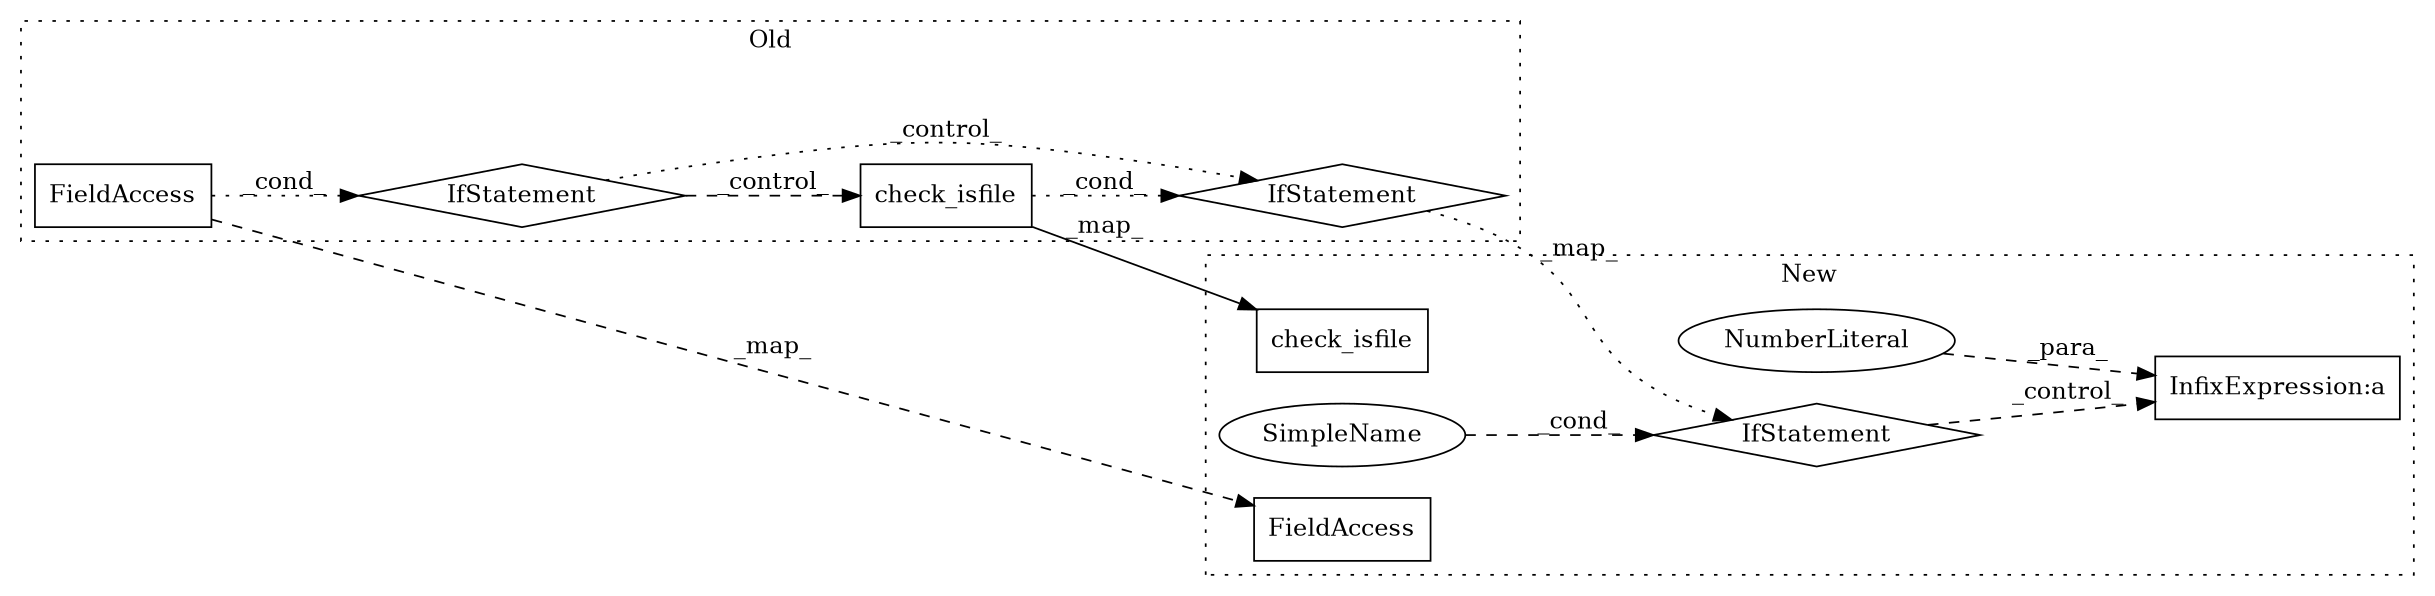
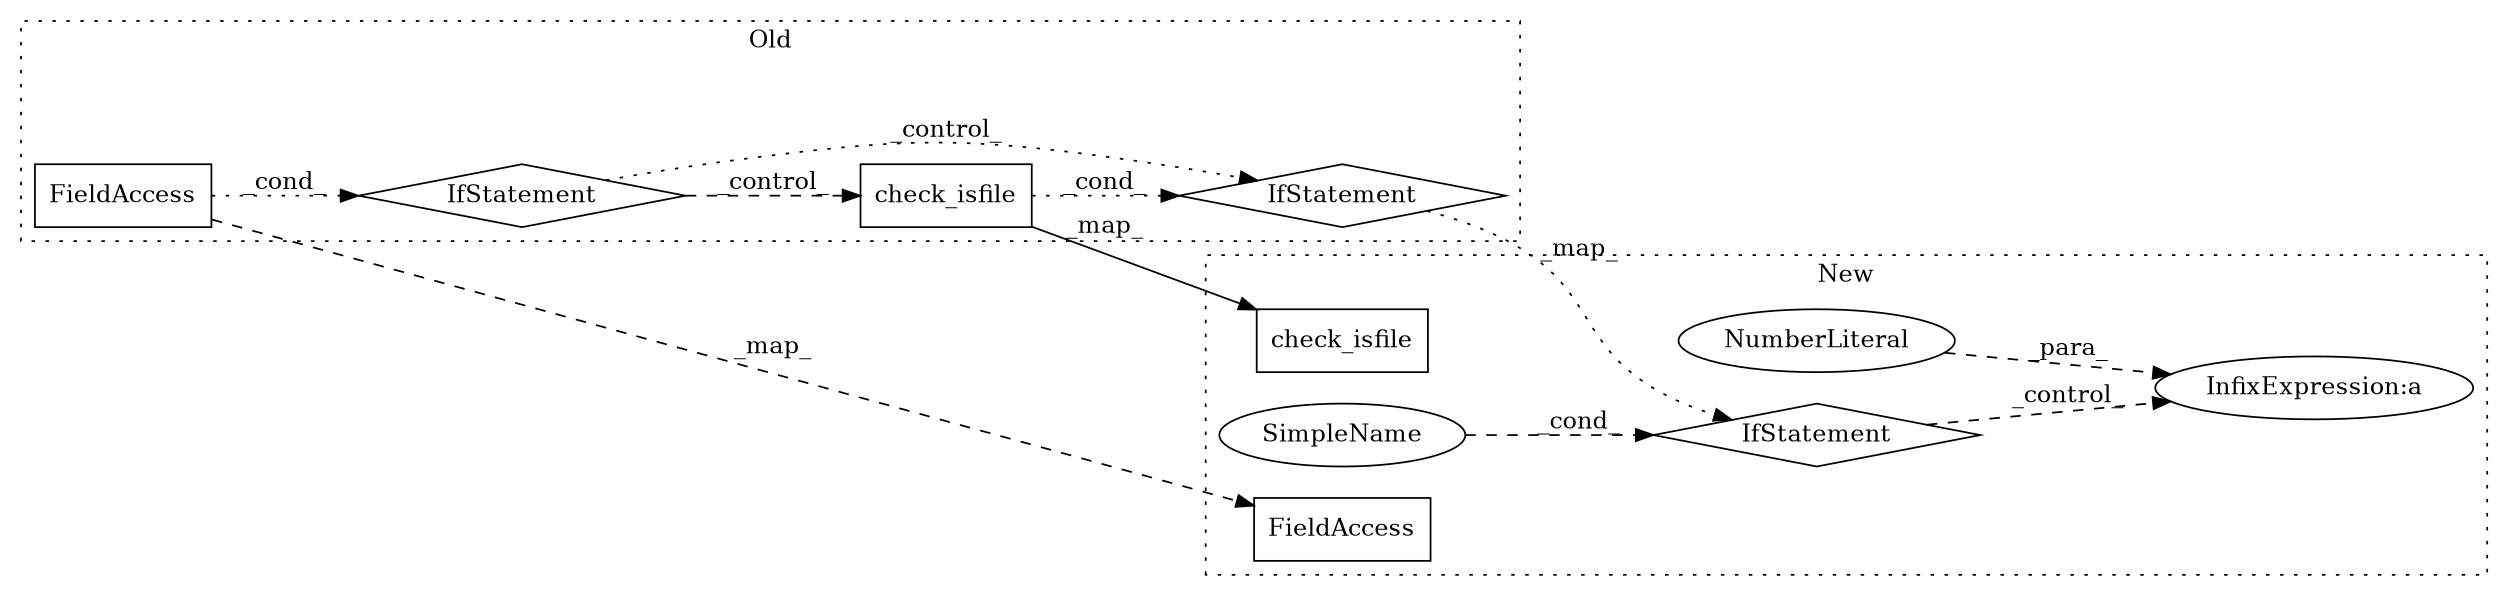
  digraph {
    rankdir=LR
    node [a=25 l="4,2" shape=box]
    edge [style=dashed]
    n1 [a=32 l="13,1" label=check_isfile s="9060,9084"]
    n2 [label=IfStatement s="9056,9085" shape=diamond]
    n3 [a=22 l=11 label=FieldAccess s=9035]
    n4 [label=IfStatement s="9031,9046" shape=diamond]
    n5 [a=32 l="13,1" label=check_isfile s="9033,9057"]
-   n6 [a=27 l=3 label="InfixExpression:a" s=9202]
+   n6 [a=27 l=3 label="InfixExpression:a" s=9202 shape=ellipse]
    n7 [a=34 l=1 label=NumberLiteral s=9205 shape=ellipse]
    n8 [label=IfStatement s="9014,9058" shape=diamond]
    n9 [a=42 label=SimpleName shape=ellipse l=""]
    n10 [a=22 l=11 label=FieldAccess s=9018]
    subgraph cluster_1 {
      label=Old
      style=dotted
      n1
      n2
      n3
      n4
    }
    subgraph cluster_2 {
      label=New
      style=dotted
      n5
      n6
      n7
      n8
      n9
      n10
    }
    n1 -> n2 [label=_cond_ style=dotted]
    n1 -> n5 [label=_map_ style=solid]
    n2 -> n8 [label=_map_ style=dotted]
    n3 -> n4 [label=_cond_ style=dotted]
    n3 -> n10 [label=_map_]
    n4 -> n1 [label=_control_]
    n4 -> n2 [label=_control_ style=dotted]
    n7 -> n6 [label=_para_]
    n8 -> n6 [label=_control_]
    n9 -> n8 [label=_cond_]
  }
